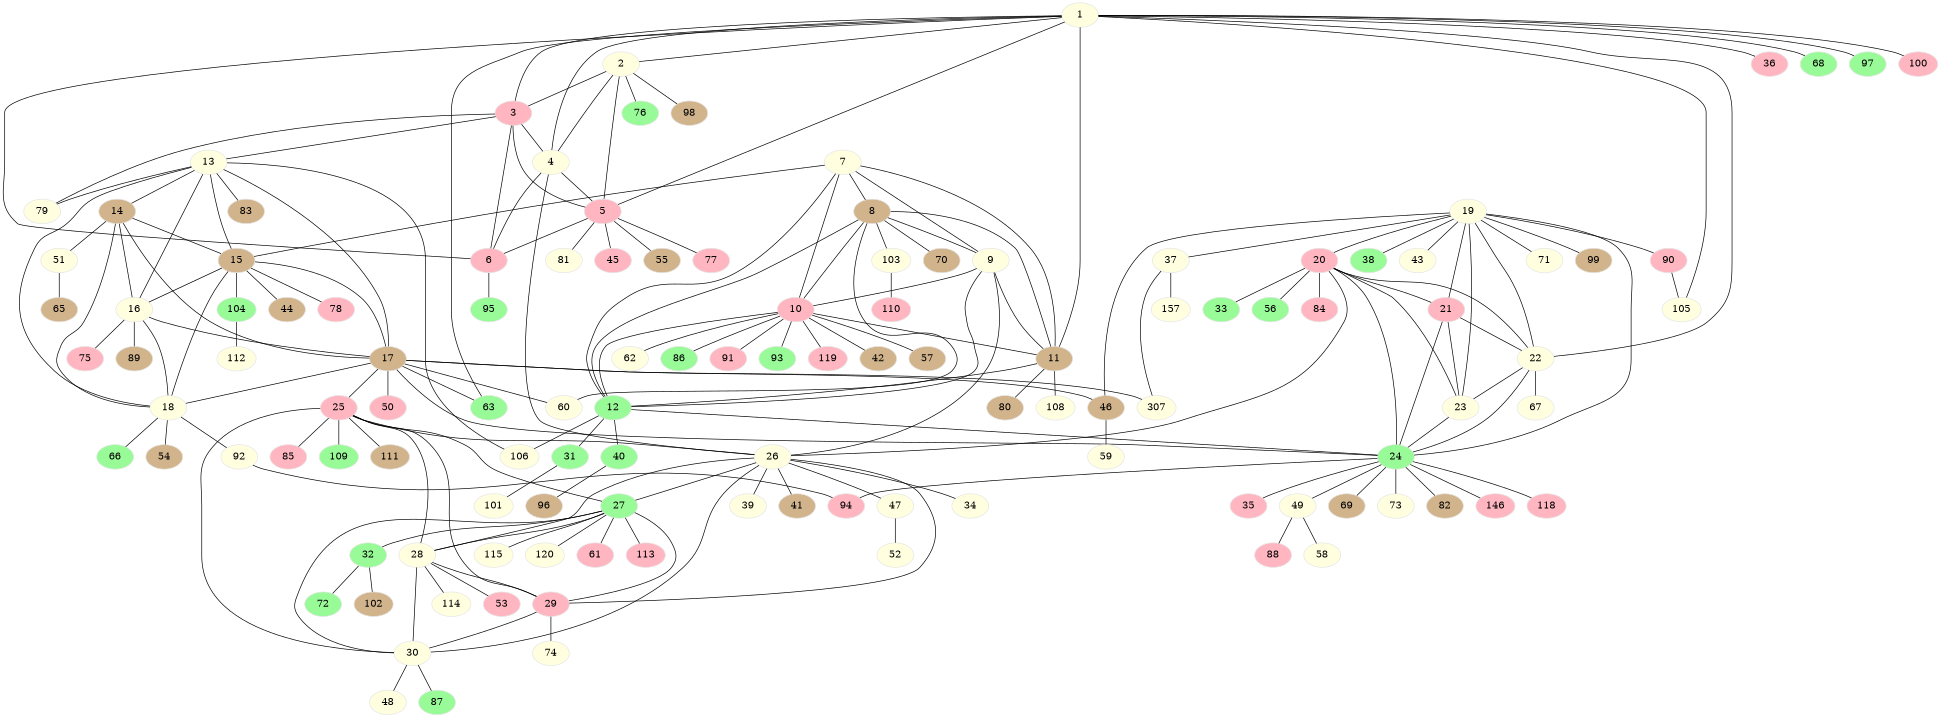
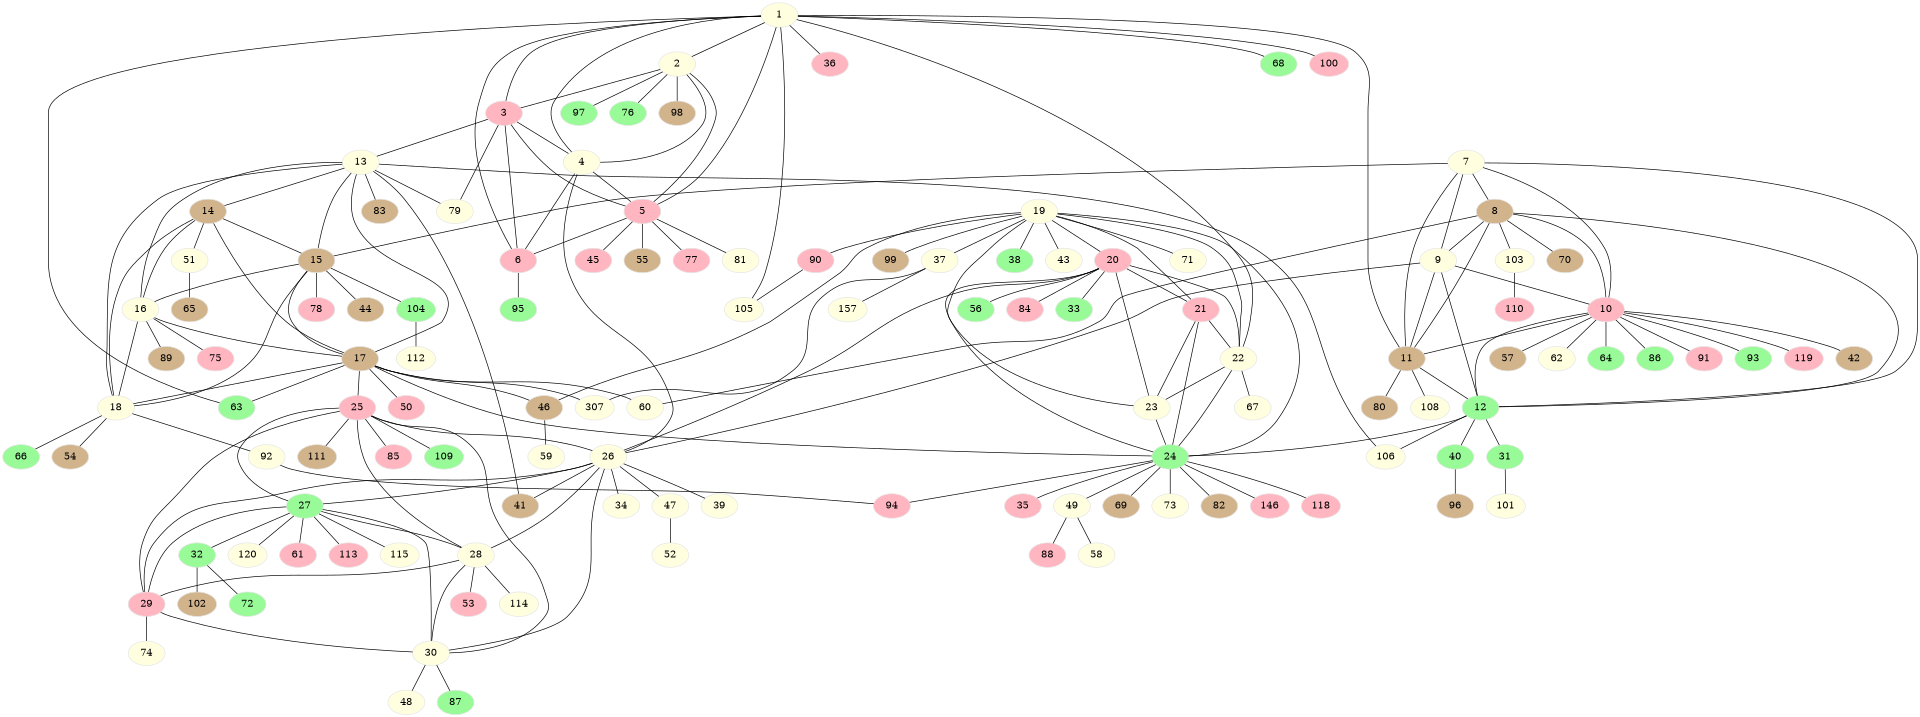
  graph {
    node [color=gray90 fillcolor=lightyellow style=filled]
    1
    2
    3 [fillcolor=lightpink]
    4
    5 [fillcolor=lightpink]
    6 [fillcolor=lightpink]
    11 [fillcolor=tan]
    22
    36 [fillcolor=lightpink]
    63 [fillcolor=palegreen]
    68 [fillcolor=palegreen]
    97 [fillcolor=palegreen]
    100 [fillcolor=lightpink]
    105
    76 [fillcolor=palegreen]
    98 [fillcolor=tan]
    13
    79
    26
    45 [fillcolor=lightpink]
    55 [fillcolor=tan]
    77 [fillcolor=lightpink]
    81
    95 [fillcolor=palegreen]
    12 [fillcolor=palegreen]
    80 [fillcolor=tan]
    108
    24 [fillcolor=palegreen]
    23
    67
    15 [fillcolor=tan]
    106
    14 [fillcolor=tan]
    16
    17 [fillcolor=tan]
    18
    41 [fillcolor=tan]
    83 [fillcolor=tan]
    27 [fillcolor=palegreen]
    28
    29 [fillcolor=lightpink]
    30
    34
    39
    47
    7
    8 [fillcolor=tan]
    9
    10 [fillcolor=lightpink]
    60
    70 [fillcolor=tan]
    103
    42 [fillcolor=tan]
    57 [fillcolor=tan]
    62
+   64 [fillcolor=palegreen]
    86 [fillcolor=palegreen]
    91 [fillcolor=lightpink]
    93 [fillcolor=palegreen]
    119 [fillcolor=lightpink]
    31 [fillcolor=palegreen]
    40 [fillcolor=palegreen]
    44 [fillcolor=tan]
    78 [fillcolor=lightpink]
    104 [fillcolor=palegreen]
    110 [fillcolor=lightpink]
    35 [fillcolor=lightpink]
    49
    69 [fillcolor=tan]
    73
    82 [fillcolor=tan]
    94 [fillcolor=lightpink]
    n73 [fillcolor=lightpink label=146]
    118 [fillcolor=lightpink]
    101
    96 [fillcolor=tan]
    51
    75 [fillcolor=lightpink]
    89 [fillcolor=tan]
    25 [fillcolor=lightpink]
    46 [fillcolor=tan]
    50 [fillcolor=lightpink]
    n83 [label=307]
    54 [fillcolor=tan]
    66 [fillcolor=palegreen]
    92
    65 [fillcolor=tan]
    112
    85 [fillcolor=lightpink]
    109 [fillcolor=palegreen]
    111 [fillcolor=tan]
    59
    19
    20 [fillcolor=lightpink]
    21 [fillcolor=lightpink]
    37
    38 [fillcolor=palegreen]
    43
    71
    90 [fillcolor=lightpink]
    99 [fillcolor=tan]
    33 [fillcolor=palegreen]
    56 [fillcolor=palegreen]
    84 [fillcolor=lightpink]
    n105 [label=157]
    58
    88 [fillcolor=lightpink]
    32 [fillcolor=palegreen]
    61 [fillcolor=lightpink]
    113 [fillcolor=lightpink]
    115
    120
    53 [fillcolor=lightpink]
    114
    74
    48
    87 [fillcolor=palegreen]
    52
    72 [fillcolor=palegreen]
    102 [fillcolor=tan]
    1 -- 2
    1 -- 3
    1 -- 4
    1 -- 5
    1 -- 6
    1 -- 11
    1 -- 22
    1 -- 36
    1 -- 63
    1 -- 68
-   1 -- 97
+   2 -- 97
    1 -- 100
    1 -- 105
    2 -- 3
    2 -- 4
    2 -- 5
    2 -- 76
    2 -- 98
    3 -- 4
    3 -- 5
    3 -- 6
    3 -- 13
    3 -- 79
    4 -- 5
    4 -- 6
    4 -- 26
    5 -- 6
    5 -- 45
    5 -- 55
    5 -- 77
    5 -- 81
    6 -- 95
    11 -- 12
    11 -- 80
    11 -- 108
    22 -- 24
    22 -- 23
    22 -- 67
    13 -- 79
    13 -- 15
    13 -- 106
    13 -- 14
    13 -- 16
    13 -- 17
    13 -- 18
+   13 -- 41
    13 -- 83
    26 -- 41
    26 -- 27
    26 -- 28
    26 -- 29
    26 -- 30
    26 -- 34
    26 -- 39
    26 -- 47
    12 -- 24
    12 -- 106
    12 -- 31
    12 -- 40
    24 -- 35
    24 -- 49
    24 -- 69
    24 -- 73
    24 -- 82
    24 -- 94
    24 -- n73
    24 -- 118
    23 -- 24
    15 -- 16
    15 -- 17
    15 -- 18
    15 -- 44
    15 -- 78
    15 -- 104
    14 -- 15
    14 -- 16
    14 -- 17
    14 -- 18
    14 -- 51
    16 -- 17
    16 -- 18
    16 -- 75
    16 -- 89
    17 -- 63
    17 -- 24
    17 -- 18
    17 -- 60
    17 -- 25
    17 -- 46
    17 -- 50
    17 -- n83
    18 -- 54
    18 -- 66
    18 -- 92
    27 -- 28
    27 -- 29
    27 -- 30
    27 -- 32
    27 -- 61
    27 -- 113
    27 -- 115
    27 -- 120
    28 -- 29
    28 -- 30
    28 -- 53
    28 -- 114
    29 -- 30
    29 -- 74
    30 -- 48
    30 -- 87
    47 -- 52
    7 -- 11
    7 -- 12
    7 -- 15
    7 -- 8
    7 -- 9
    7 -- 10
    8 -- 11
    8 -- 12
    8 -- 9
    8 -- 10
    8 -- 60
    8 -- 70
    8 -- 103
    9 -- 11
    9 -- 26
    9 -- 12
    9 -- 10
    10 -- 11
    10 -- 12
    10 -- 42
    10 -- 57
    10 -- 62
+   10 -- 64
    10 -- 86
    10 -- 91
    10 -- 93
    10 -- 119
    103 -- 110
    31 -- 101
    40 -- 96
    104 -- 112
    49 -- 58
    49 -- 88
    51 -- 65
    25 -- 26
    25 -- 27
    25 -- 28
    25 -- 29
    25 -- 30
    25 -- 85
    25 -- 109
    25 -- 111
    46 -- 59
    92 -- 94
    19 -- 22
    19 -- 24
    19 -- 23
    19 -- 46
    19 -- 20
    19 -- 21
    19 -- 37
    19 -- 38
    19 -- 43
    19 -- 71
    19 -- 90
    19 -- 99
    20 -- 22
    20 -- 26
    20 -- 24
    20 -- 23
    20 -- 21
    20 -- 33
    20 -- 56
    20 -- 84
    21 -- 22
    21 -- 24
    21 -- 23
    37 -- n83
    37 -- n105
    90 -- 105
    32 -- 72
    32 -- 102
  }
